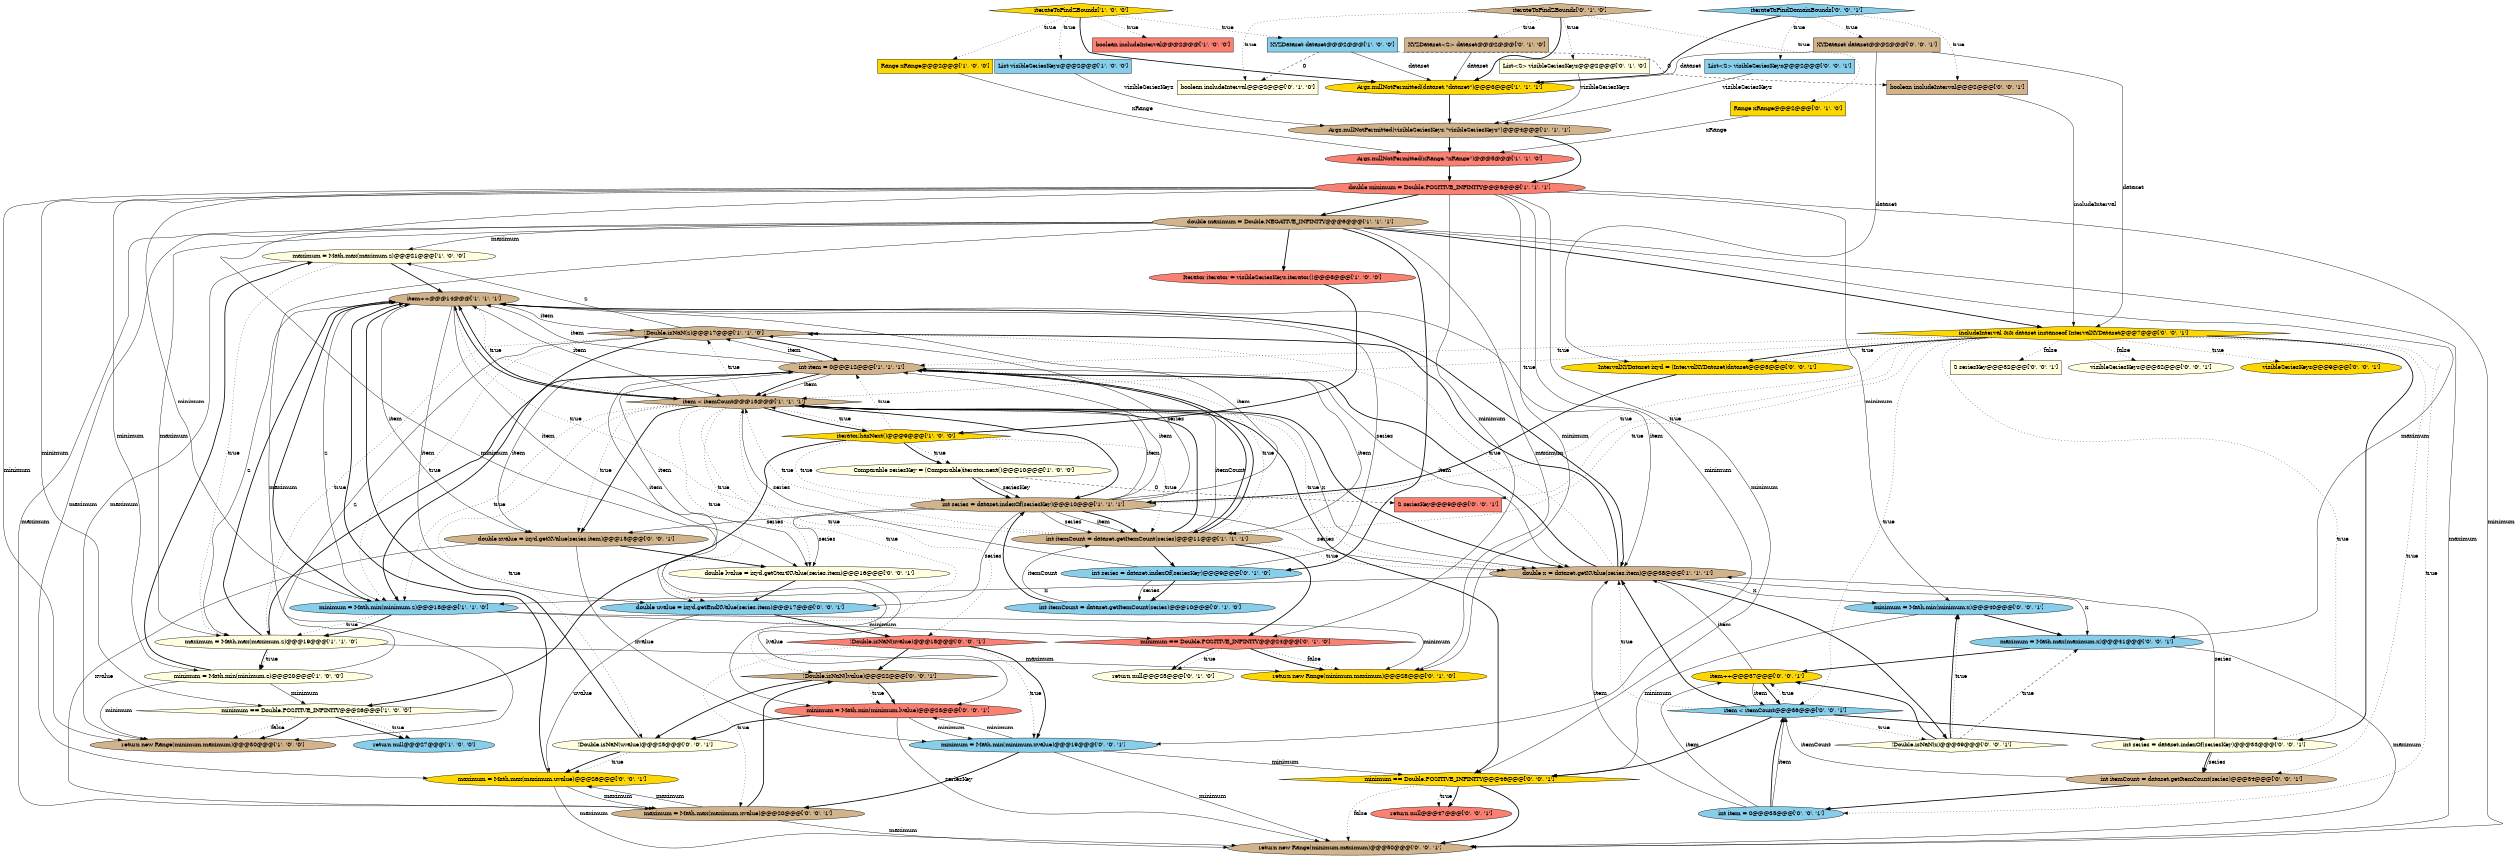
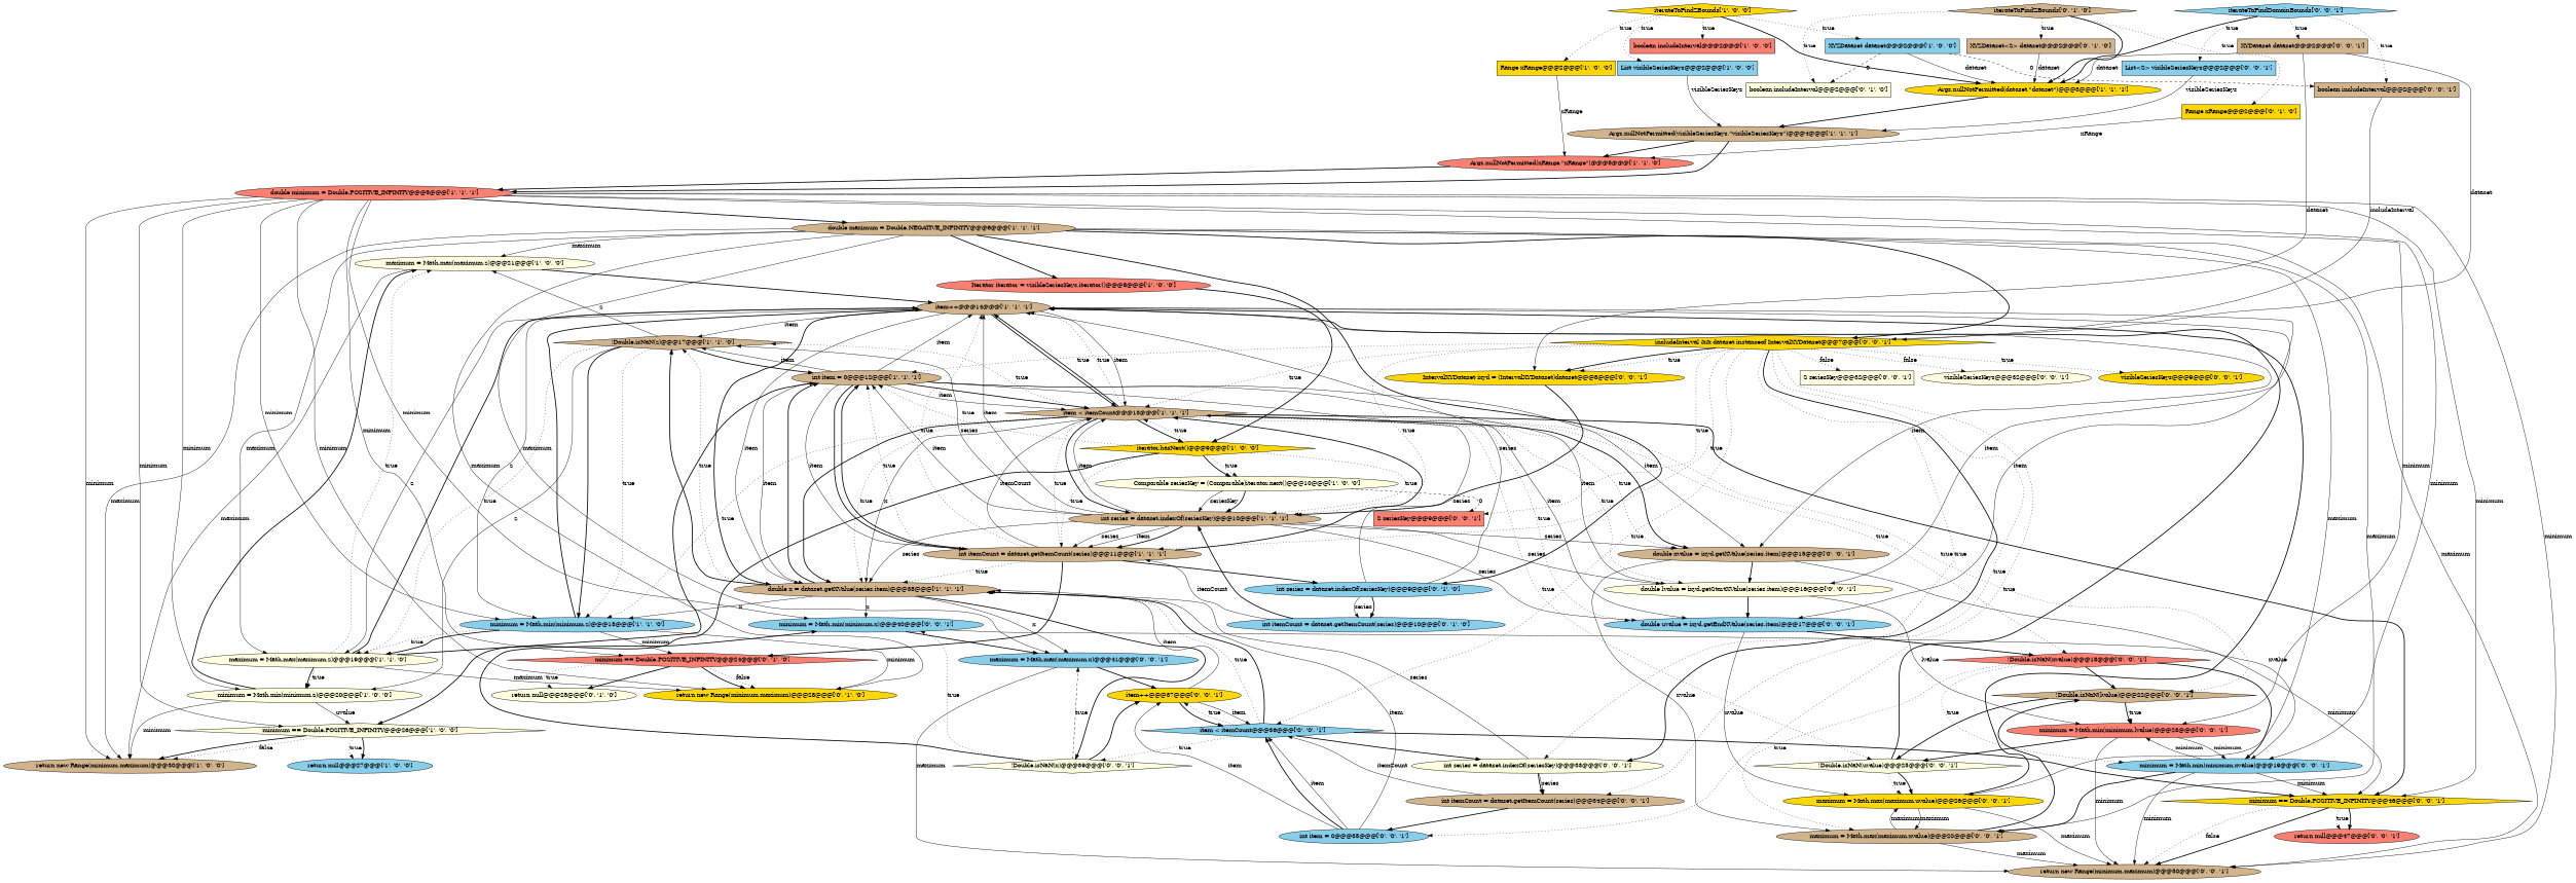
  digraph {
    node [fillcolor=tan shape=ellipse style=filled]
    edge [style=solid]
    n1 [fillcolor=lightyellow label="minimum == Double.POSITIVE_INFINITY@@@26@@@['1', '0', '0']" shape=diamond]
    n2 [label="return new Range(minimum,maximum)@@@30@@@['1', '0', '0']"]
    n3 [fillcolor=skyblue label="return null@@@27@@@['1', '0', '0']"]
    n4 [fillcolor=lightyellow label="Comparable seriesKey = (Comparable)iterator.next()@@@10@@@['1', '0', '0']"]
    n5 [label="int series = dataset.indexOf(seriesKey)@@@10@@@['1', '1', '1']"]
    n6 [fillcolor=salmon label="S seriesKey@@@9@@@['0', '0', '1']" shape=box]
    n7 [label="!Double.isNaN(z)@@@17@@@['1', '1', '0']" shape=diamond]
    n8 [label="int item = 0@@@12@@@['1', '1', '1']"]
    n9 [label="double x = dataset.getXValue(series,item)@@@38@@@['1', '1', '1']"]
    n10 [label="item < itemCount@@@13@@@['1', '1', '1']" shape=diamond]
    n11 [label="item++@@@14@@@['1', '1', '1']"]
    n12 [label="int itemCount = dataset.getItemCount(series)@@@11@@@['1', '1', '1']"]
    n13 [label="double xvalue = ixyd.getXValue(series,item)@@@15@@@['0', '0', '1']"]
    n14 [fillcolor=skyblue label="double uvalue = ixyd.getEndXValue(series,item)@@@17@@@['0', '0', '1']"]
    n15 [fillcolor=lightyellow label="double lvalue = ixyd.getStartXValue(series,item)@@@16@@@['0', '0', '1']"]
    n16 [fillcolor=lightyellow label="maximum = Math.max(maximum,z)@@@19@@@['1', '1', '0']"]
    n17 [fillcolor=skyblue label="minimum = Math.min(minimum,z)@@@18@@@['1', '1', '0']"]
    n18 [fillcolor=lightyellow label="maximum = Math.max(maximum,z)@@@21@@@['1', '0', '0']"]
    n19 [fillcolor=lightyellow label="minimum = Math.min(minimum,z)@@@20@@@['1', '0', '0']"]
    n20 [fillcolor=gold label="return new Range(minimum,maximum)@@@28@@@['0', '1', '0']"]
    n21 [fillcolor=salmon label="minimum == Double.POSITIVE_INFINITY@@@24@@@['0', '1', '0']" shape=diamond]
    n22 [fillcolor=gold label="iterateToFindZBounds['1', '0', '0']" shape=diamond]
    n23 [fillcolor=skyblue label="List visibleSeriesKeys@@@2@@@['1', '0', '0']" shape=box]
    n24 [fillcolor=gold label="Args.nullNotPermitted(dataset,\"dataset\")@@@3@@@['1', '1', '1']"]
    n25 [fillcolor=skyblue label="XYZDataset dataset@@@2@@@['1', '0', '0']" shape=box]
    n26 [fillcolor=gold label="Range xRange@@@2@@@['1', '0', '0']" shape=box]
    n27 [fillcolor=salmon label="boolean includeInterval@@@2@@@['1', '0', '0']" shape=box]
    n28 [label="Args.nullNotPermitted(visibleSeriesKeys,\"visibleSeriesKeys\")@@@4@@@['1', '1', '1']"]
    n29 [label="boolean includeInterval@@@2@@@['0', '0', '1']" shape=box]
    n30 [fillcolor=lightyellow label="boolean includeInterval@@@2@@@['0', '1', '0']" shape=box]
    n31 [fillcolor=salmon label="Args.nullNotPermitted(xRange,\"xRange\")@@@5@@@['1', '1', '0']"]
    n32 [fillcolor=salmon label="double minimum = Double.POSITIVE_INFINITY@@@5@@@['1', '1', '1']"]
    n33 [fillcolor=skyblue label="item < itemCount@@@36@@@['0', '0', '1']" shape=diamond]
    n34 [fillcolor=gold label="item++@@@37@@@['0', '0', '1']"]
    n35 [fillcolor=gold label="minimum == Double.POSITIVE_INFINITY@@@46@@@['0', '0', '1']" shape=diamond]
    n36 [fillcolor=lightyellow label="!Double.isNaN(x)@@@39@@@['0', '0', '1']" shape=diamond]
    n37 [fillcolor=lightyellow label="int series = dataset.indexOf(seriesKey)@@@33@@@['0', '0', '1']"]
    n38 [label="return new Range(minimum,maximum)@@@50@@@['0', '0', '1']"]
    n39 [fillcolor=salmon label="return null@@@47@@@['0', '0', '1']"]
    n40 [fillcolor=skyblue label="maximum = Math.max(maximum,x)@@@41@@@['0', '0', '1']"]
    n41 [fillcolor=skyblue label="minimum = Math.min(minimum,x)@@@40@@@['0', '0', '1']"]
    n42 [label="int itemCount = dataset.getItemCount(series)@@@34@@@['0', '0', '1']"]
    n43 [fillcolor=salmon label="Iterator iterator = visibleSeriesKeys.iterator()@@@8@@@['1', '0', '0']"]
    n44 [fillcolor=gold label="iterator.hasNext()@@@9@@@['1', '0', '0']" shape=diamond]
    n45 [label="XYDataset dataset@@@2@@@['0', '0', '1']" shape=box]
    n46 [fillcolor=gold label="includeInterval && dataset instanceof IntervalXYDataset@@@7@@@['0', '0', '1']" shape=diamond]
    n47 [fillcolor=gold label="IntervalXYDataset ixyd = (IntervalXYDataset)dataset@@@8@@@['0', '0', '1']"]
    n48 [fillcolor=lightyellow label="S seriesKey@@@32@@@['0', '0', '1']" shape=box]
    n49 [fillcolor=skyblue label="int item = 0@@@35@@@['0', '0', '1']"]
    n50 [fillcolor=lightyellow label="visibleSeriesKeys@@@32@@@['0', '0', '1']"]
    n51 [fillcolor=gold label="visibleSeriesKeys@@@9@@@['0', '0', '1']"]
    n52 [fillcolor=skyblue label="int series = dataset.indexOf(seriesKey)@@@9@@@['0', '1', '0']"]
    n53 [fillcolor=skyblue label="int itemCount = dataset.getItemCount(series)@@@10@@@['0', '1', '0']"]
    n54 [label="!Double.isNaN(lvalue)@@@22@@@['0', '0', '1']" shape=diamond]
-   n55 [fillcolor=lightyellow label="!Double.isNaN(uvalue)@@@25@@@['0', '0', '1']"]
+   n55 [fillcolor=lightyellow label="!Double.isNaN(uvalue)@@@25@@@['0', '0', '1']" shape=diamond]
    n56 [fillcolor=salmon label="!Double.isNaN(xvalue)@@@18@@@['0', '0', '1']" shape=diamond]
    n57 [fillcolor=skyblue label="minimum = Math.min(minimum,xvalue)@@@19@@@['0', '0', '1']"]
    n58 [label="maximum = Math.max(maximum,xvalue)@@@20@@@['0', '0', '1']"]
    n59 [fillcolor=salmon label="minimum = Math.min(minimum,lvalue)@@@23@@@['0', '0', '1']"]
    n60 [fillcolor=gold label="maximum = Math.max(maximum,uvalue)@@@26@@@['0', '0', '1']"]
    n61 [fillcolor=gold label="Range xRange@@@2@@@['0', '1', '0']" shape=box]
    n62 [fillcolor=skyblue label="List<S> visibleSeriesKeys@@@2@@@['0', '0', '1']" shape=box]
    n63 [fillcolor=lightyellow label="return null@@@25@@@['0', '1', '0']"]
    n64 [label="XYZDataset<S> dataset@@@2@@@['0', '1', '0']" shape=box]
    n65 [label="double maximum = Double.NEGATIVE_INFINITY@@@6@@@['1', '1', '1']"]
    n66 [fillcolor=skyblue label="iterateToFindDomainBounds['0', '0', '1']" shape=diamond]
-   n67 [fillcolor=lightyellow label="List<S> visibleSeriesKeys@@@2@@@['0', '1', '0']" shape=box]
    n68 [label="iterateToFindZBounds['0', '1', '0']" shape=diamond]
    n1 -> n2 [label=false style=dotted]
    n1 -> n2 [style=bold]
    n1 -> n3 [style=bold]
    n1 -> n3 [label=true style=dotted]
    n4 -> n5 [label=seriesKey]
    n4 -> n5 [style=bold]
    n4 -> n6 [label=0 style=dashed]
    n5 -> n7 [label=series]
    n5 -> n8 [label=item]
    n5 -> n9 [label=series]
    n5 -> n10 [label=item]
    n5 -> n11 [label=item]
    n5 -> n12 [label=item]
    n5 -> n12 [style=bold]
    n5 -> n12 [label=series]
    n5 -> n13 [label=series]
    n5 -> n14 [label=series]
    n5 -> n15 [label=series]
    n7 -> n8 [style=bold]
    n7 -> n16 [label=true style=dotted]
    n7 -> n17 [label=true style=dotted]
    n7 -> n17 [style=bold]
    n7 -> n18 [label=z]
-   n19 -> n7 [label=z]
+   n7 -> n19 [label=z]
    n8 -> n7 [label=item]
    n8 -> n9 [label=item]
    n8 -> n10 [label=item]
    n8 -> n10 [style=bold]
    n8 -> n11 [label=item]
    n8 -> n12 [label=item]
    n8 -> n12 [style=bold]
    n8 -> n13 [label=item]
    n8 -> n14 [label=item]
    n8 -> n15 [label=item]
    n9 -> n7 [style=bold]
    n9 -> n7 [label=true style=dotted]
    n9 -> n8 [style=bold]
    n9 -> n17 [label=x]
    n9 -> n36 [style=bold]
    n9 -> n40 [label=x]
    n9 -> n41 [label=x]
    n10 -> n5 [style=bold]
    n10 -> n7 [label=true style=dotted]
    n10 -> n9 [label=true style=dotted]
    n10 -> n9 [label=x]
    n10 -> n9 [style=bold]
    n10 -> n11 [style=bold]
    n10 -> n11 [label=true style=dotted]
    n10 -> n13 [label=true style=dotted]
    n10 -> n13 [style=bold]
    n10 -> n14 [label=true style=dotted]
    n10 -> n15 [label=true style=dotted]
    n10 -> n17 [label=true style=dotted]
    n10 -> n35 [style=bold]
    n10 -> n44 [style=bold]
    n10 -> n54 [label=true style=dotted]
    n10 -> n55 [label=true style=dotted]
    n10 -> n56 [label=true style=dotted]
    n11 -> n7 [label=item]
    n11 -> n9 [style=bold]
    n11 -> n9 [label=item]
    n11 -> n10 [style=bold]
    n11 -> n10 [label=item]
    n11 -> n13 [label=item]
    n11 -> n14 [label=item]
    n11 -> n15 [label=item]
    n11 -> n16 [label=z]
    n11 -> n17 [label=z]
    n12 -> n8 [label=true style=dotted]
    n12 -> n8 [style=bold]
    n12 -> n9 [label=true style=dotted]
    n12 -> n10 [label=true style=dotted]
    n12 -> n10 [style=bold]
    n12 -> n10 [label=itemCount]
    n12 -> n11 [label=true style=dotted]
    n12 -> n21 [style=bold]
    n12 -> n52 [style=bold]
    n13 -> n15 [style=bold]
    n13 -> n57 [label=xvalue]
    n13 -> n58 [label=xvalue]
    n14 -> n56 [style=bold]
    n14 -> n60 [label=uvalue]
    n15 -> n14 [style=bold]
    n15 -> n59 [label=lvalue]
    n16 -> n8 [style=bold]
    n16 -> n11 [style=bold]
-   n18 -> n16 [label=true style=dotted]
+   n16 -> n18 [label=true style=dotted]
    n16 -> n19 [label=true style=dotted]
    n16 -> n19 [style=bold]
    n16 -> n20 [label=maximum]
    n17 -> n11 [style=bold]
    n17 -> n16 [label=true style=dotted]
    n17 -> n16 [style=bold]
    n17 -> n20 [label=minimum]
    n17 -> n21 [label=minimum]
    n18 -> n2 [label=maximum]
    n18 -> n11 [style=bold]
-   n19 -> n1 [label=minimum]
+   n19 -> n1 [label=uvalue]
    n19 -> n2 [label=minimum]
    n19 -> n18 [style=bold]
    n21 -> n20 [label=false style=dotted]
    n21 -> n20 [style=bold]
    n21 -> n63 [label=true style=dotted]
    n21 -> n63 [style=bold]
    n22 -> n23 [label=true style=dotted]
    n22 -> n24 [style=bold]
    n22 -> n25 [label=true style=dotted]
    n22 -> n26 [label=true style=dotted]
    n22 -> n27 [label=true style=dotted]
    n23 -> n28 [label=visibleSeriesKeys]
    n24 -> n28 [style=bold]
    n25 -> n24 [label=dataset]
    n25 -> n29 [label=0 style=dashed]
    n25 -> n30 [label=0 style=dashed]
    n26 -> n31 [label=xRange]
    n28 -> n31 [style=bold]
    n28 -> n32 [style=bold]
    n29 -> n46 [label=includeInterval]
    n31 -> n32 [style=bold]
    n32 -> n1 [label=minimum]
    n32 -> n2 [label=minimum]
    n32 -> n17 [label=minimum]
    n32 -> n19 [label=minimum]
    n32 -> n20 [label=minimum]
    n32 -> n21 [label=minimum]
    n32 -> n35 [label=minimum]
    n32 -> n38 [label=minimum]
    n32 -> n41 [label=minimum]
    n32 -> n57 [label=minimum]
    n32 -> n59 [label=minimum]
    n32 -> n65 [style=bold]
    n33 -> n9 [label=true style=dotted]
    n33 -> n9 [style=bold]
    n33 -> n34 [label=true style=dotted]
    n33 -> n35 [style=bold]
    n33 -> n36 [label=true style=dotted]
    n33 -> n37 [style=bold]
    n34 -> n9 [label=item]
    n34 -> n33 [style=bold]
    n34 -> n33 [label=item]
    n35 -> n38 [label=false style=dotted]
    n35 -> n38 [style=bold]
    n35 -> n39 [style=bold]
    n35 -> n39 [label=true style=dotted]
    n36 -> n34 [style=bold]
    n36 -> n40 [label=true style=dashed]
    n36 -> n41 [label=true style=dotted]
    n36 -> n41 [style=bold]
    n37 -> n9 [label=series]
    n37 -> n42 [style=bold]
    n37 -> n42 [label=series]
    n40 -> n34 [style=bold]
    n40 -> n38 [label=maximum]
    n41 -> n35 [label=minimum]
    n41 -> n40 [style=bold]
    n42 -> n33 [label=itemCount]
    n42 -> n49 [style=bold]
    n43 -> n44 [style=bold]
    n44 -> n1 [style=bold]
    n44 -> n4 [label=true style=dotted]
    n44 -> n4 [style=bold]
    n44 -> n5 [label=true style=dotted]
    n44 -> n8 [label=true style=dotted]
    n44 -> n10 [label=true style=dotted]
    n44 -> n12 [label=true style=dotted]
    n45 -> n24 [label=dataset]
    n45 -> n46 [label=dataset]
    n45 -> n47 [label=dataset]
    n46 -> n5 [label=true style=dotted]
    n46 -> n6 [label=true style=dotted]
    n46 -> n8 [label=true style=dotted]
    n46 -> n10 [label=true style=dotted]
    n46 -> n12 [label=true style=dotted]
    n46 -> n33 [label=true style=dotted]
    n46 -> n37 [style=bold]
    n46 -> n37 [label=true style=dotted]
    n46 -> n42 [label=true style=dotted]
    n46 -> n47 [style=bold]
    n46 -> n47 [label=true style=dotted]
    n46 -> n48 [label=false style=dotted]
    n46 -> n49 [label=true style=dotted]
    n46 -> n50 [label=false style=dotted]
    n46 -> n51 [label=true style=dotted]
    n47 -> n5 [style=bold]
    n49 -> n9 [label=item]
    n49 -> n33 [label=item]
    n49 -> n33 [style=bold]
    n49 -> n34 [label=item]
    n52 -> n10 [label=series]
    n52 -> n11 [label=series]
    n52 -> n53 [style=bold]
    n52 -> n53 [label=series]
    n53 -> n5 [style=bold]
    n53 -> n12 [label=itemCount]
    n54 -> n55 [style=bold]
    n54 -> n59 [style=bold]
    n54 -> n59 [label=true style=dotted]
    n55 -> n11 [style=bold]
    n55 -> n60 [label=true style=dotted]
    n55 -> n60 [style=bold]
    n56 -> n54 [style=bold]
    n56 -> n57 [label=true style=dotted]
    n56 -> n57 [style=bold]
    n56 -> n58 [label=true style=dotted]
    n57 -> n35 [label=minimum]
    n57 -> n38 [label=minimum]
    n57 -> n58 [style=bold]
    n57 -> n59 [label=minimum]
    n58 -> n38 [label=maximum]
    n58 -> n54 [style=bold]
    n58 -> n60 [label=maximum]
-   n59 -> n38 [label=seriesKey]
+   n59 -> n38 [label=minimum]
    n59 -> n55 [style=bold]
    n59 -> n57 [label=minimum]
    n60 -> n11 [style=bold]
    n60 -> n38 [label=maximum]
    n60 -> n58 [label=maximum]
    n61 -> n31 [label=xRange]
    n62 -> n28 [label=visibleSeriesKeys]
    n64 -> n24 [label=dataset]
    n65 -> n2 [label=maximum]
    n65 -> n16 [label=maximum]
    n65 -> n18 [label=maximum]
    n65 -> n20 [label=maximum]
    n65 -> n38 [label=maximum]
    n65 -> n40 [label=maximum]
    n65 -> n43 [style=bold]
    n65 -> n46 [style=bold]
    n65 -> n52 [style=bold]
    n65 -> n58 [label=maximum]
    n65 -> n60 [label=maximum]
    n66 -> n24 [style=bold]
    n66 -> n29 [label=true style=dotted]
    n66 -> n45 [label=true style=dotted]
    n66 -> n62 [label=true style=dotted]
-   n67 -> n28 [label=visibleSeriesKeys]
    n68 -> n24 [style=bold]
    n68 -> n30 [label=true style=dotted]
    n68 -> n61 [label=true style=dotted]
    n68 -> n64 [label=true style=dotted]
-   n68 -> n67 [label=true style=dotted]
  }
